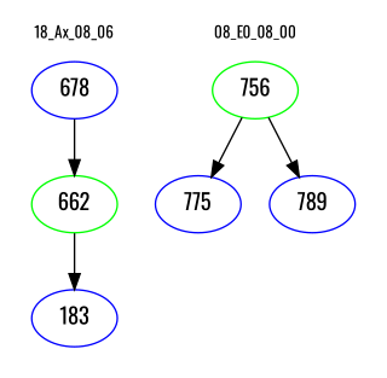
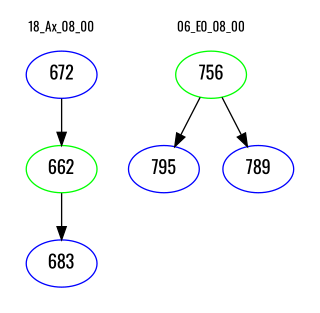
  digraph {
    fontname=Oswald
    node [color=blue fontname=Oswald]
    edge [color=black fontname=Oswald]
-   n1 [label=678]
+   n1 [label=672]
    n2 [color=green label=662]
-   n3 [label=183]
-   n4 [label=775]
+   n3 [label=683]
+   n4 [label=795]
    n5 [color=green label=756]
    n6 [label=789]
    subgraph cluster_1 {
      color=white
      fontsize=10
-     label="18_Ax_08_06"
+     label="18_Ax_08_00"
      n1
      n2
      n3
    }
    subgraph cluster_2 {
      color=white
      fontsize=10
-     label="08_E0_08_00"
+     label="06_E0_08_00"
      n4
      n5
      n6
    }
    n1 -> n2
    n2 -> n3
    n5 -> n4
    n5 -> n6
  }
